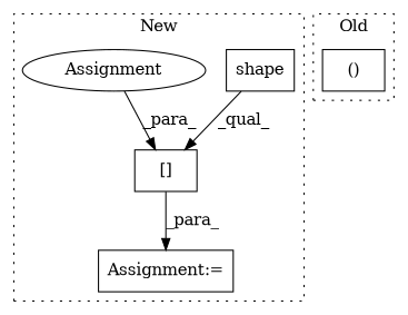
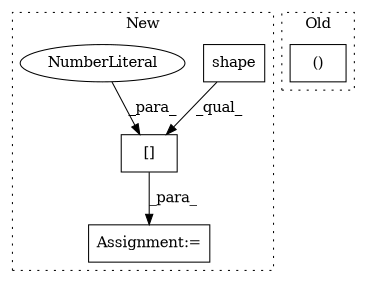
  digraph {
    node [l=1 shape=box]
    n1 [a=32 l="6,1" label=shape s="1375,1382"]
    n2 [a=7 label="Assignment:=" s=1368]
    n3 [a=2 l="15,1" label="[]" s="1369,1385"]
-   n4 [a=34 label=Assignment s=1384 shape=ellipse]
+   n4 [a=34 label=NumberLiteral s=1384 shape=ellipse]
    n5 [a=106 l=34 label="()" s=1374]
    subgraph cluster_1 {
      label=New
      style=dotted
      n1
      n2
      n3
      n4
    }
    subgraph cluster_2 {
      label=Old
      style=dotted
      n5
    }
    n1 -> n3 [label=_qual_]
    n3 -> n2 [label=_para_]
    n4 -> n3 [label=_para_]
  }
